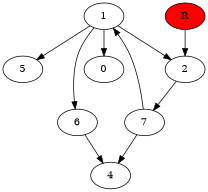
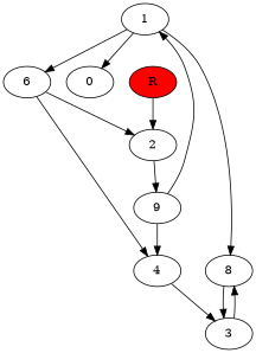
  digraph {
    1
-   5
+   5 [label=8]
    6
    n4 [label=0]
+   3
    2
    4
-   7
+   7 [label=9]
    R [fillcolor="#ff0000" style=filled]
    1 -> 5
    1 -> 6
    1 -> n4
-   1 -> 2
+   5 -> 3
+   6 -> 2
    6 -> 4
+   3 -> 5
    2 -> 7
+   4 -> 3
    7 -> 1
    7 -> 4
    R -> 2
  }
